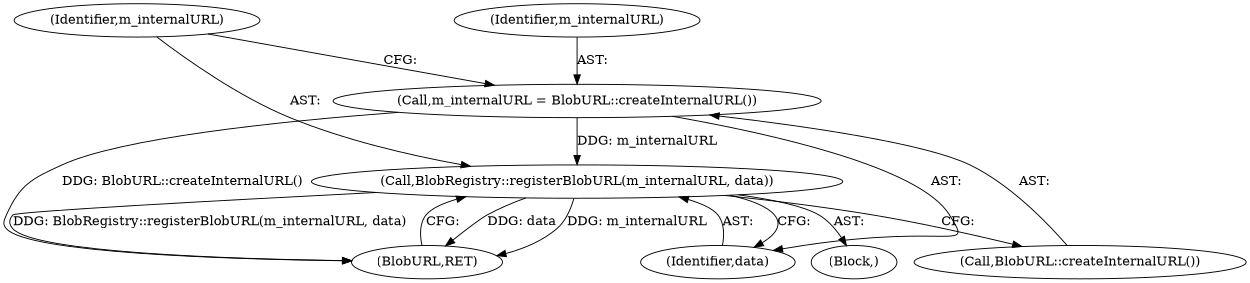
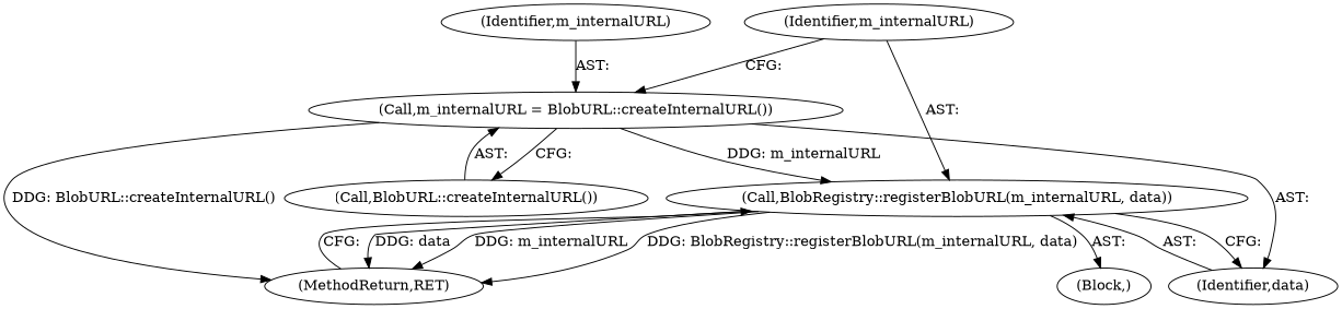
  digraph {
    n1 [label="(Call,m_internalURL = BlobURL::createInternalURL())"]
    n2 [label="(Call,BlobRegistry::registerBlobURL(m_internalURL, data))"]
    n3 [label="(Call,BlobURL::createInternalURL())"]
-   n4 [label="(BlobURL,RET)"]
+   n4 [label="(MethodReturn,RET)"]
    n5 [label="(Identifier,data)"]
    n6 [label="(Block,)"]
    n7 [label="(Identifier,m_internalURL)"]
    n8 [label="(Identifier,m_internalURL)"]
    n1 -> n2 [label="DDG: m_internalURL"]
-   n2 -> n3 [label="CFG: "]
+   n1 -> n3 [label="CFG: "]
    n1 -> n4 [label="DDG: BlobURL::createInternalURL()"]
    n1 -> n5 [label="AST: "]
    n2 -> n4 [label="DDG: data"]
    n2 -> n4 [label="DDG: m_internalURL"]
    n2 -> n4 [label="DDG: BlobRegistry::registerBlobURL(m_internalURL, data)"]
    n2 -> n5 [label="CFG: "]
    n2 -> n6 [label="AST: "]
    n3 -> n1 [label="AST: "]
    n4 -> n2 [label="CFG: "]
    n5 -> n2 [label="AST: "]
    n7 -> n1 [label="CFG: "]
    n7 -> n2 [label="AST: "]
    n8 -> n1 [label="AST: "]
  }
